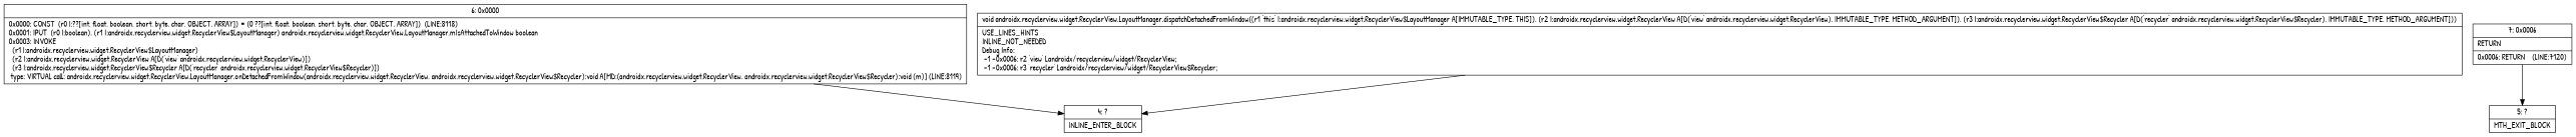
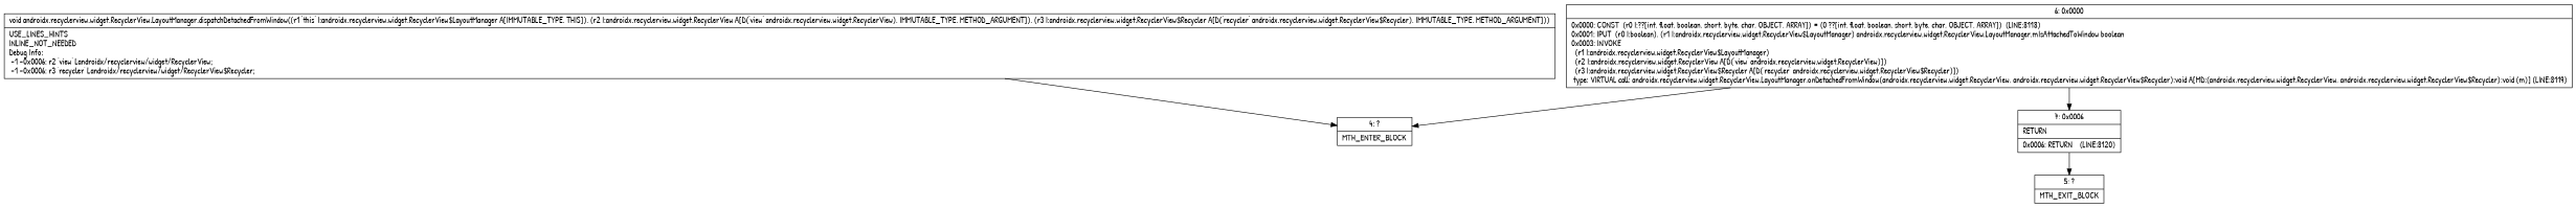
  digraph {
    fontname="Patrick Hand"
    node [fontname="Patrick Hand" shape=record]
    edge [fontname="Patrick Hand"]
-   n1 [label="{4\:\ ?|INLINE_ENTER_BLOCK\l}"]
+   n1 [label="{4\:\ ?|MTH_ENTER_BLOCK\l}"]
    n2 [label="{6\:\ 0x0000|0x0000: CONST  (r0 I:??[int, float, boolean, short, byte, char, OBJECT, ARRAY]) = (0 ??[int, float, boolean, short, byte, char, OBJECT, ARRAY])  (LINE:8118)\l0x0001: IPUT  (r0 I:boolean), (r1 I:androidx.recyclerview.widget.RecyclerView$LayoutManager) androidx.recyclerview.widget.RecyclerView.LayoutManager.mIsAttachedToWindow boolean \l0x0003: INVOKE  \l  (r1 I:androidx.recyclerview.widget.RecyclerView$LayoutManager)\l  (r2 I:androidx.recyclerview.widget.RecyclerView A[D('view' androidx.recyclerview.widget.RecyclerView)])\l  (r3 I:androidx.recyclerview.widget.RecyclerView$Recycler A[D('recycler' androidx.recyclerview.widget.RecyclerView$Recycler)])\l type: VIRTUAL call: androidx.recyclerview.widget.RecyclerView.LayoutManager.onDetachedFromWindow(androidx.recyclerview.widget.RecyclerView, androidx.recyclerview.widget.RecyclerView$Recycler):void A[MD:(androidx.recyclerview.widget.RecyclerView, androidx.recyclerview.widget.RecyclerView$Recycler):void (m)] (LINE:8119)\l}"]
-   n3 [label="{7\:\ 0x0006|RETURN\l|0x0006: RETURN    (LINE:7120)\l}"]
+   n3 [label="{7\:\ 0x0006|RETURN\l|0x0006: RETURN    (LINE:8120)\l}"]
    n4 [label="{5\:\ ?|MTH_EXIT_BLOCK\l}"]
    n5 [label="{void androidx.recyclerview.widget.RecyclerView.LayoutManager.dispatchDetachedFromWindow((r1 'this' I:androidx.recyclerview.widget.RecyclerView$LayoutManager A[IMMUTABLE_TYPE, THIS]), (r2 I:androidx.recyclerview.widget.RecyclerView A[D('view' androidx.recyclerview.widget.RecyclerView), IMMUTABLE_TYPE, METHOD_ARGUMENT]), (r3 I:androidx.recyclerview.widget.RecyclerView$Recycler A[D('recycler' androidx.recyclerview.widget.RecyclerView$Recycler), IMMUTABLE_TYPE, METHOD_ARGUMENT]))  | USE_LINES_HINTS\lINLINE_NOT_NEEDED\lDebug Info:\l  \-1 \-0x0006: r2 'view' Landroidx\/recyclerview\/widget\/RecyclerView;\l  \-1 \-0x0006: r3 'recycler' Landroidx\/recyclerview\/widget\/RecyclerView$Recycler;\l}"]
    n2 -> n1
+   n2 -> n3
    n3 -> n4
    n5 -> n1
  }
